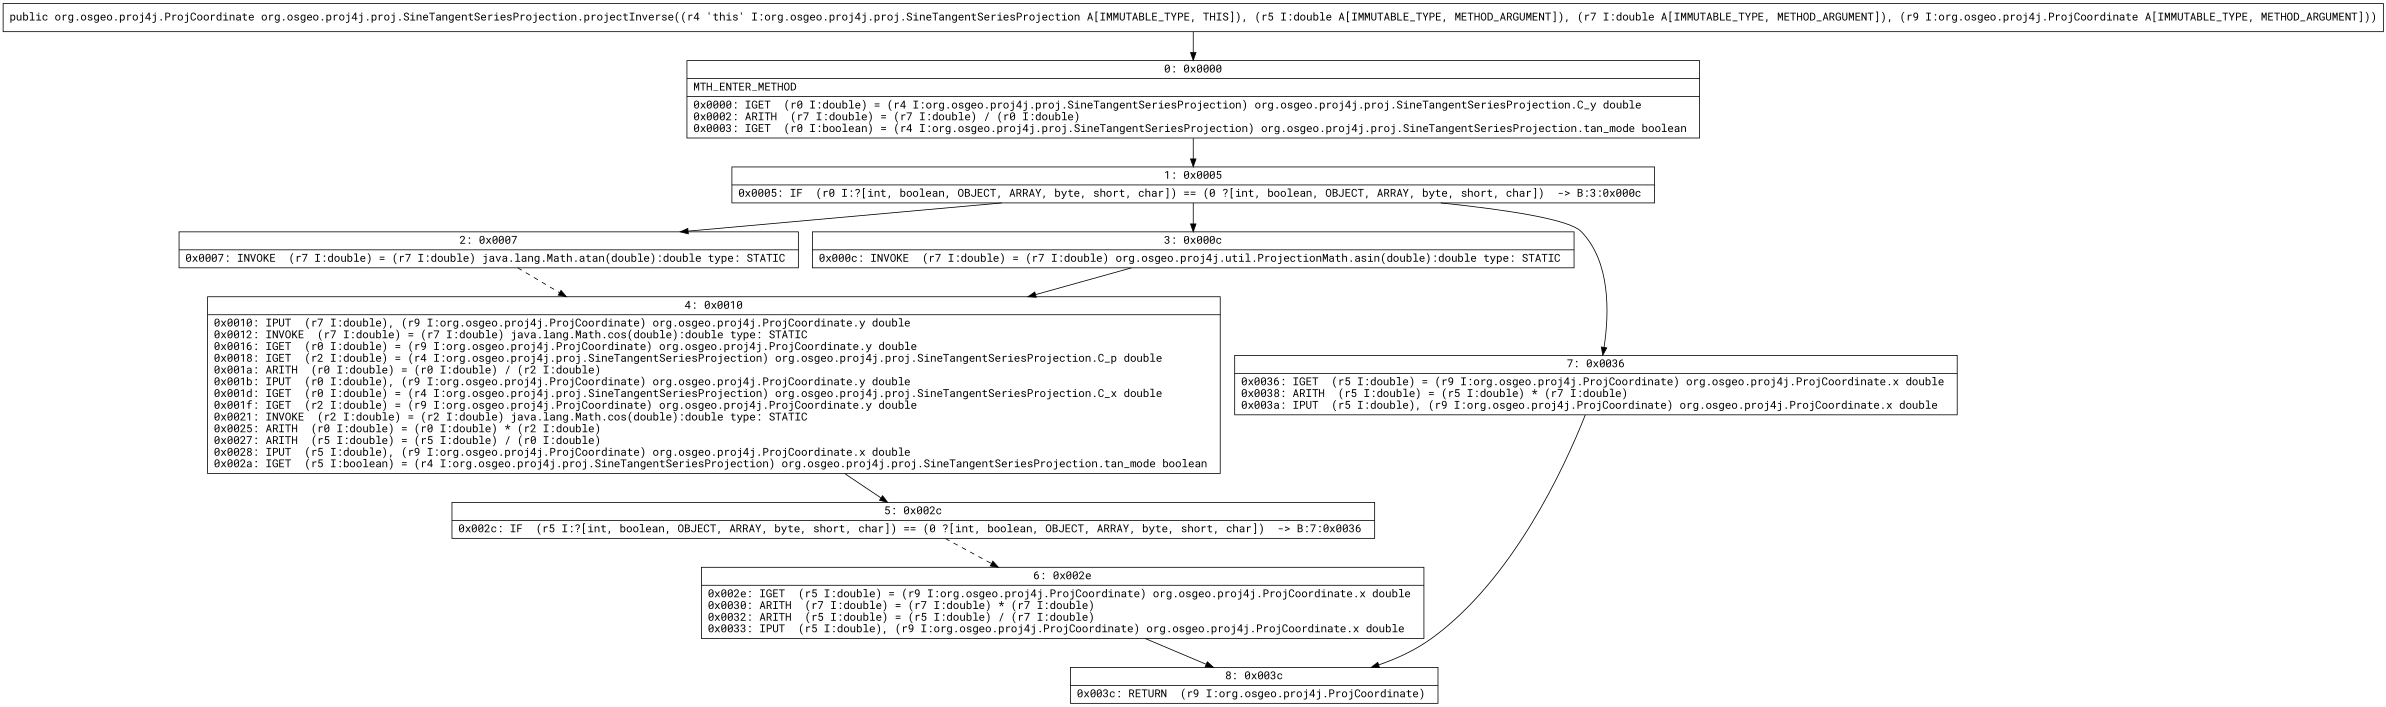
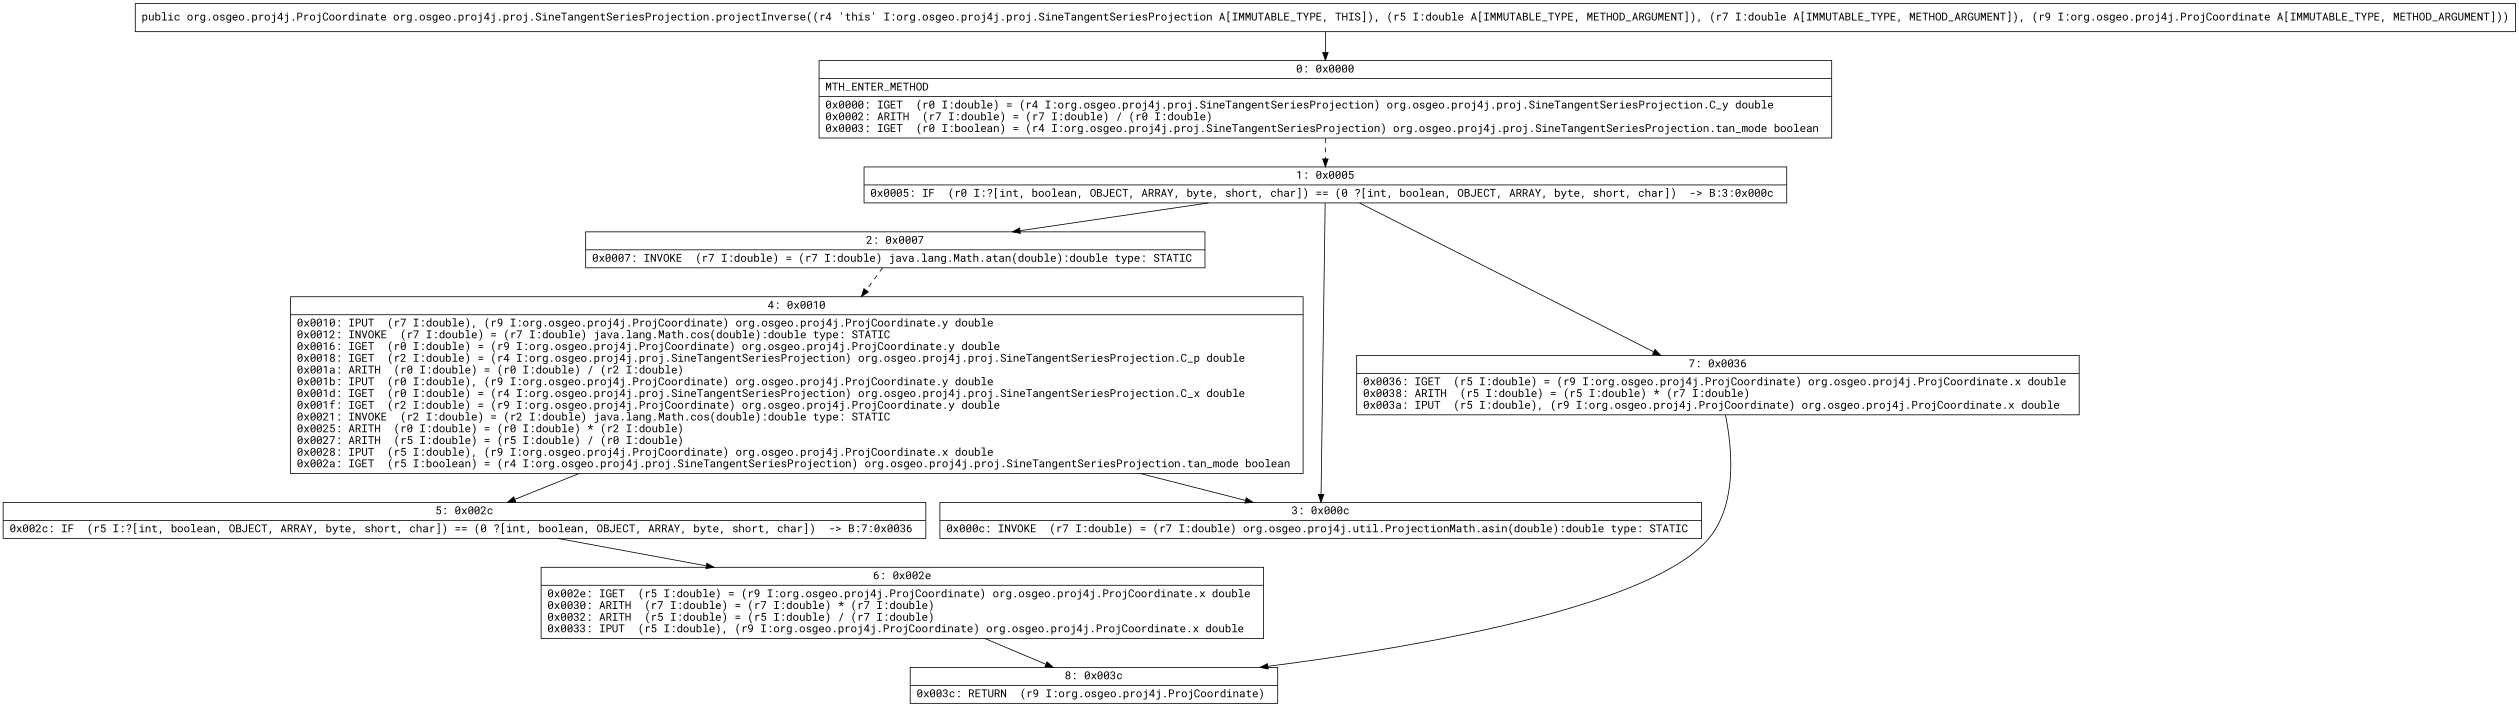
  digraph {
    fontname="Roboto Mono"
    node [fontname="Roboto Mono" shape=record]
    edge [fontname="Roboto Mono"]
    n1 [label="{0\:\ 0x0000|MTH_ENTER_METHOD\l|0x0000: IGET  (r0 I:double) = (r4 I:org.osgeo.proj4j.proj.SineTangentSeriesProjection) org.osgeo.proj4j.proj.SineTangentSeriesProjection.C_y double \l0x0002: ARITH  (r7 I:double) = (r7 I:double) \/ (r0 I:double) \l0x0003: IGET  (r0 I:boolean) = (r4 I:org.osgeo.proj4j.proj.SineTangentSeriesProjection) org.osgeo.proj4j.proj.SineTangentSeriesProjection.tan_mode boolean \l}"]
    n2 [label="{1\:\ 0x0005|0x0005: IF  (r0 I:?[int, boolean, OBJECT, ARRAY, byte, short, char]) == (0 ?[int, boolean, OBJECT, ARRAY, byte, short, char])  \-\> B:3:0x000c \l}"]
    n3 [label="{2\:\ 0x0007|0x0007: INVOKE  (r7 I:double) = (r7 I:double) java.lang.Math.atan(double):double type: STATIC \l}"]
    n4 [label="{3\:\ 0x000c|0x000c: INVOKE  (r7 I:double) = (r7 I:double) org.osgeo.proj4j.util.ProjectionMath.asin(double):double type: STATIC \l}"]
    n5 [label="{7\:\ 0x0036|0x0036: IGET  (r5 I:double) = (r9 I:org.osgeo.proj4j.ProjCoordinate) org.osgeo.proj4j.ProjCoordinate.x double \l0x0038: ARITH  (r5 I:double) = (r5 I:double) * (r7 I:double) \l0x003a: IPUT  (r5 I:double), (r9 I:org.osgeo.proj4j.ProjCoordinate) org.osgeo.proj4j.ProjCoordinate.x double \l}"]
    n6 [label="{4\:\ 0x0010|0x0010: IPUT  (r7 I:double), (r9 I:org.osgeo.proj4j.ProjCoordinate) org.osgeo.proj4j.ProjCoordinate.y double \l0x0012: INVOKE  (r7 I:double) = (r7 I:double) java.lang.Math.cos(double):double type: STATIC \l0x0016: IGET  (r0 I:double) = (r9 I:org.osgeo.proj4j.ProjCoordinate) org.osgeo.proj4j.ProjCoordinate.y double \l0x0018: IGET  (r2 I:double) = (r4 I:org.osgeo.proj4j.proj.SineTangentSeriesProjection) org.osgeo.proj4j.proj.SineTangentSeriesProjection.C_p double \l0x001a: ARITH  (r0 I:double) = (r0 I:double) \/ (r2 I:double) \l0x001b: IPUT  (r0 I:double), (r9 I:org.osgeo.proj4j.ProjCoordinate) org.osgeo.proj4j.ProjCoordinate.y double \l0x001d: IGET  (r0 I:double) = (r4 I:org.osgeo.proj4j.proj.SineTangentSeriesProjection) org.osgeo.proj4j.proj.SineTangentSeriesProjection.C_x double \l0x001f: IGET  (r2 I:double) = (r9 I:org.osgeo.proj4j.ProjCoordinate) org.osgeo.proj4j.ProjCoordinate.y double \l0x0021: INVOKE  (r2 I:double) = (r2 I:double) java.lang.Math.cos(double):double type: STATIC \l0x0025: ARITH  (r0 I:double) = (r0 I:double) * (r2 I:double) \l0x0027: ARITH  (r5 I:double) = (r5 I:double) \/ (r0 I:double) \l0x0028: IPUT  (r5 I:double), (r9 I:org.osgeo.proj4j.ProjCoordinate) org.osgeo.proj4j.ProjCoordinate.x double \l0x002a: IGET  (r5 I:boolean) = (r4 I:org.osgeo.proj4j.proj.SineTangentSeriesProjection) org.osgeo.proj4j.proj.SineTangentSeriesProjection.tan_mode boolean \l}"]
    n7 [label="{5\:\ 0x002c|0x002c: IF  (r5 I:?[int, boolean, OBJECT, ARRAY, byte, short, char]) == (0 ?[int, boolean, OBJECT, ARRAY, byte, short, char])  \-\> B:7:0x0036 \l}"]
    n8 [label="{6\:\ 0x002e|0x002e: IGET  (r5 I:double) = (r9 I:org.osgeo.proj4j.ProjCoordinate) org.osgeo.proj4j.ProjCoordinate.x double \l0x0030: ARITH  (r7 I:double) = (r7 I:double) * (r7 I:double) \l0x0032: ARITH  (r5 I:double) = (r5 I:double) \/ (r7 I:double) \l0x0033: IPUT  (r5 I:double), (r9 I:org.osgeo.proj4j.ProjCoordinate) org.osgeo.proj4j.ProjCoordinate.x double \l}"]
    n9 [label="{8\:\ 0x003c|0x003c: RETURN  (r9 I:org.osgeo.proj4j.ProjCoordinate) \l}"]
    n10 [label="{public org.osgeo.proj4j.ProjCoordinate org.osgeo.proj4j.proj.SineTangentSeriesProjection.projectInverse((r4 'this' I:org.osgeo.proj4j.proj.SineTangentSeriesProjection A[IMMUTABLE_TYPE, THIS]), (r5 I:double A[IMMUTABLE_TYPE, METHOD_ARGUMENT]), (r7 I:double A[IMMUTABLE_TYPE, METHOD_ARGUMENT]), (r9 I:org.osgeo.proj4j.ProjCoordinate A[IMMUTABLE_TYPE, METHOD_ARGUMENT])) }"]
-   n1 -> n2
+   n1 -> n2 [style=dashed]
    n2 -> n3 [style=solid]
    n2 -> n4
    n2 -> n5
    n3 -> n6 [style=dashed]
-   n4 -> n6
+   n6 -> n4
    n5 -> n9
    n6 -> n7
-   n7 -> n8 [style=dashed]
+   n7 -> n8 [style=solid]
    n8 -> n9
    n10 -> n1
  }
